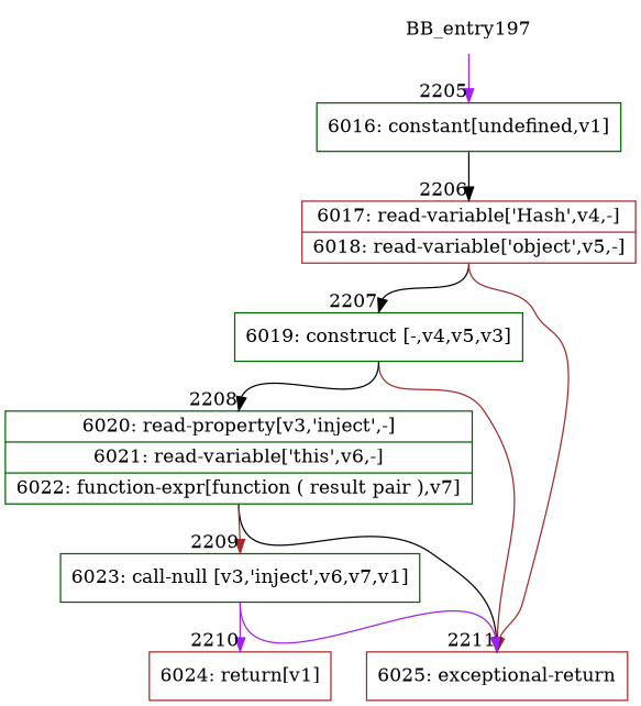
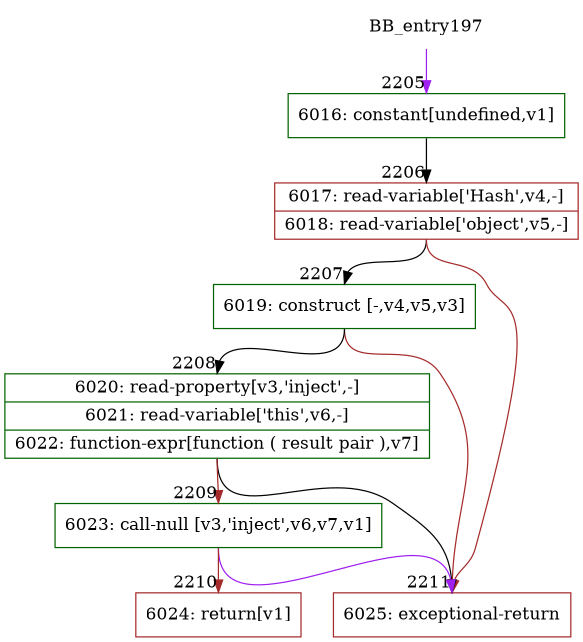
  digraph {
    fontname="DejaVu Serif"
    rankdir=TD
    node [color=darkgreen fontname="DejaVu Serif" shape=record]
    edge [color=black fontname="DejaVu Serif" headport=n tailport=s]
    BB_entry197 [shape=none]
    n2 [label="{6016: constant[undefined,v1]}"]
    n3 [color=brown label="{6017: read-variable['Hash',v4,-]|6018: read-variable['object',v5,-]}"]
    n4 [label="{6019: construct [-,v4,v5,v3]}"]
    n5 [color=brown label="{6025: exceptional-return}"]
    n6 [label="{6020: read-property[v3,'inject',-]|6021: read-variable['this',v6,-]|6022: function-expr[function ( result pair ),v7]}"]
    n7 [label="{6023: call-null [v3,'inject',v6,v7,v1]}"]
    n8 [color=brown label="{6024: return[v1]}"]
    BB_entry197 -> n2 [color=purple headlabel="    2205"]
    n2 -> n3 [headlabel="      2206"]
    n3 -> n4 [headlabel="      2207"]
    n3 -> n5 [color=brown headlabel="      2211"]
    n4 -> n5 [color=brown]
    n4 -> n6 [headlabel="      2208"]
    n6 -> n5
    n6 -> n7 [color=brown headlabel="      2209"]
    n7 -> n5 [color=purple]
-   n7 -> n8 [color=purple headlabel="      2210"]
+   n7 -> n8 [color=brown headlabel="      2210"]
  }
